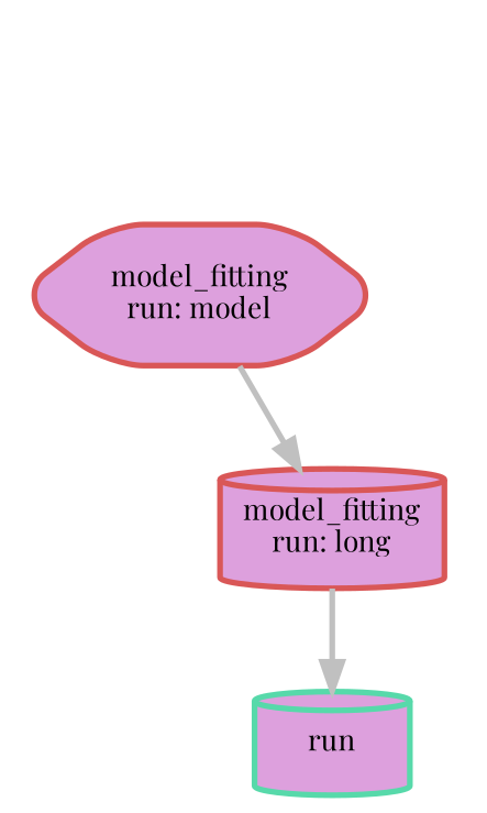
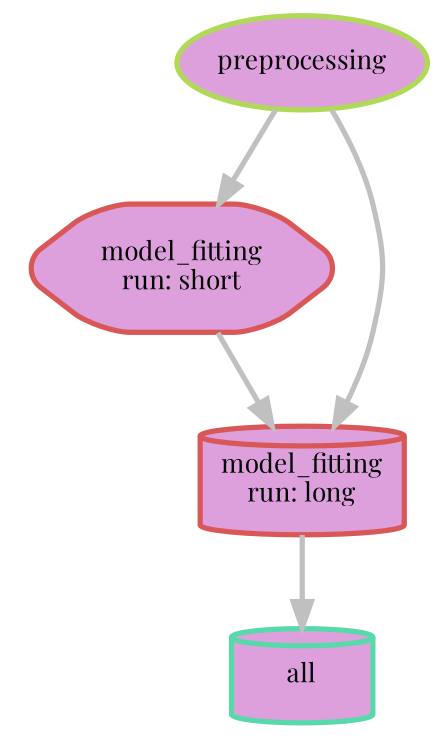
  digraph {
    bgcolor=white
    fontname="Playfair Display"
    node [color="0.00 0.6 0.85" fillcolor=plum fontname="Playfair Display" fontsize=10 penwidth=2 shape=cylinder style="rounded,filled"]
    edge [color=grey fontname="Playfair Display" penwidth=2]
-   n1 [color="0.44 0.6 0.85" label=run]
-   n2 [label="model_fitting\nrun: model" shape=hexagon]
+   n1 [color="0.44 0.6 0.85" label=all]
+   n2 [label="model_fitting\nrun: short" shape=hexagon]
    n3 [label="model_fitting\nrun: long"]
+   n4 [color="0.22 0.6 0.85" label=preprocessing shape=ellipse]
    n2 -> n3
    n3 -> n1
+   n4 -> n2
+   n4 -> n3
  }
